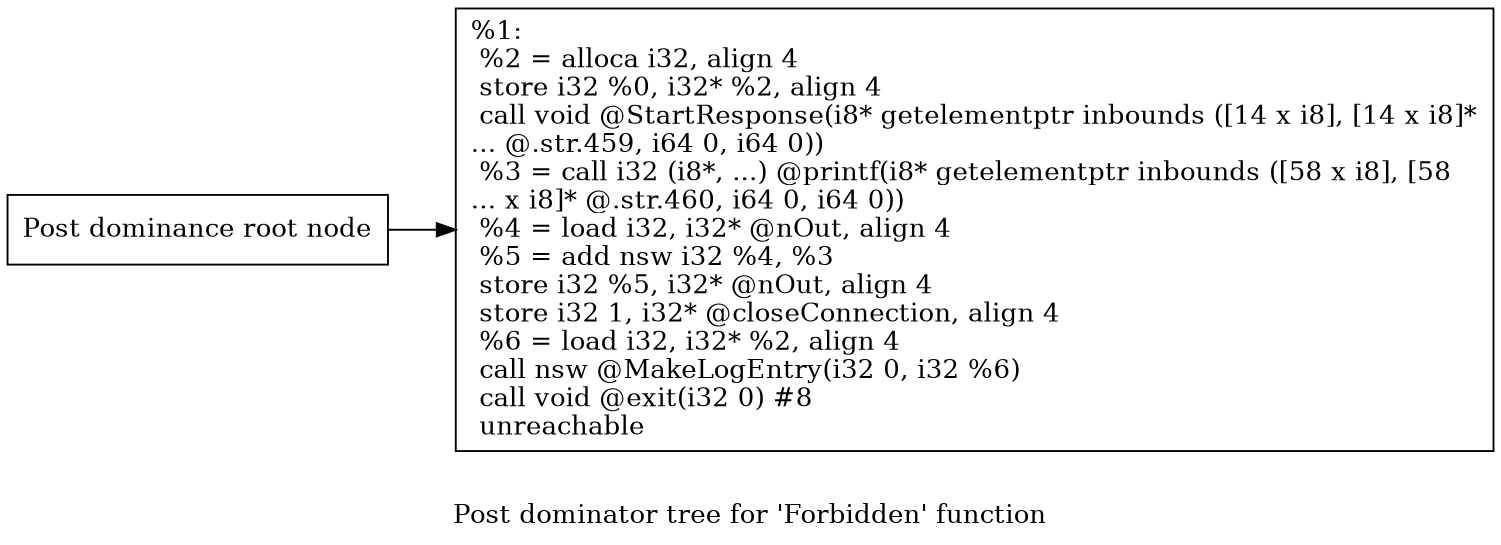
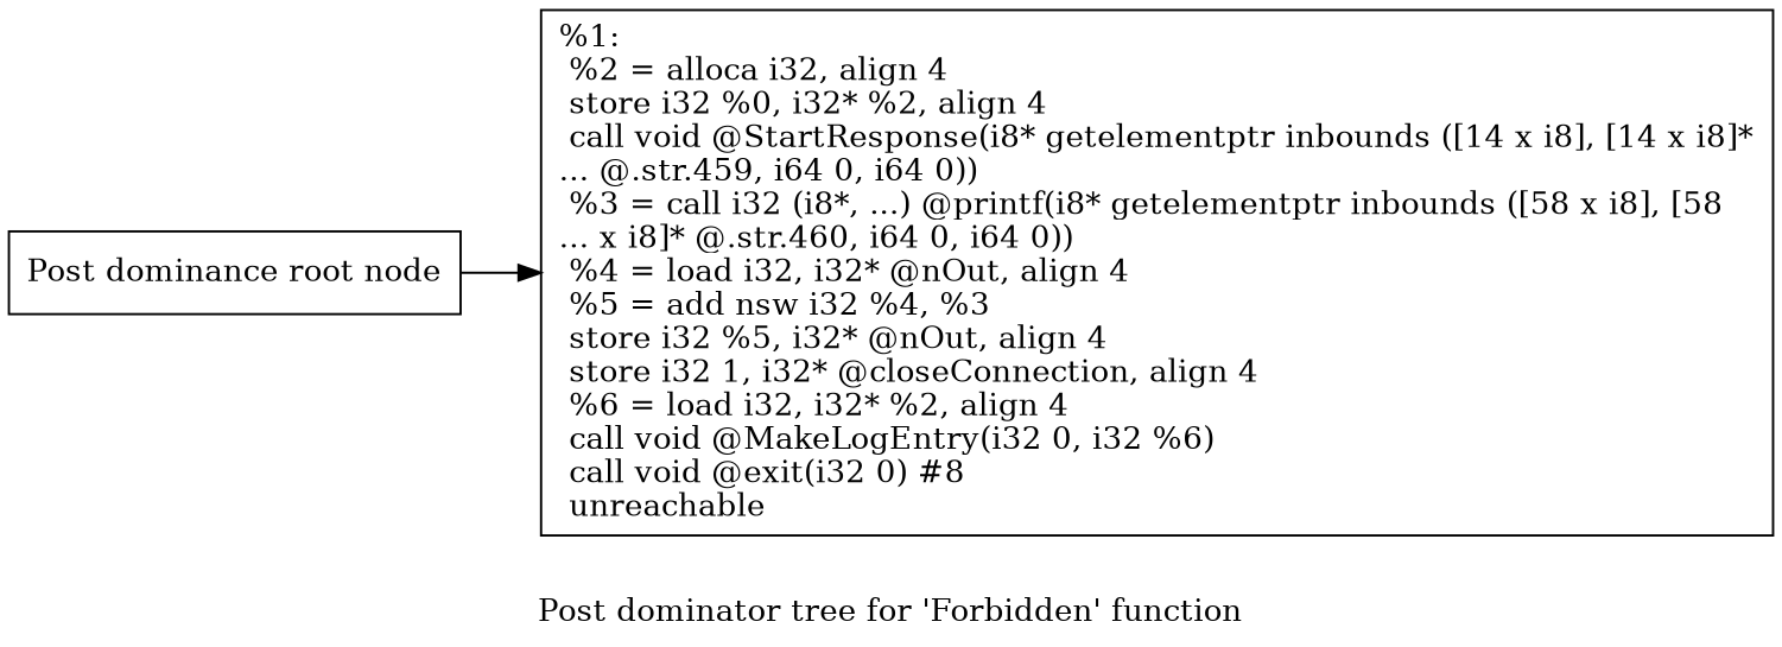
  digraph {
    label="Post dominator tree for 'Forbidden' function"
    rankdir=LR
    node [shape=record]
    n1 [label="{Post dominance root node}"]
-   n2 [label="{%1:\l  %2 = alloca i32, align 4\l  store i32 %0, i32* %2, align 4\l  call void @StartResponse(i8* getelementptr inbounds ([14 x i8], [14 x i8]*\l... @.str.459, i64 0, i64 0))\l  %3 = call i32 (i8*, ...) @printf(i8* getelementptr inbounds ([58 x i8], [58\l... x i8]* @.str.460, i64 0, i64 0))\l  %4 = load i32, i32* @nOut, align 4\l  %5 = add nsw i32 %4, %3\l  store i32 %5, i32* @nOut, align 4\l  store i32 1, i32* @closeConnection, align 4\l  %6 = load i32, i32* %2, align 4\l  call nsw @MakeLogEntry(i32 0, i32 %6)\l  call void @exit(i32 0) #8\l  unreachable\l}"]
+   n2 [label="{%1:\l  %2 = alloca i32, align 4\l  store i32 %0, i32* %2, align 4\l  call void @StartResponse(i8* getelementptr inbounds ([14 x i8], [14 x i8]*\l... @.str.459, i64 0, i64 0))\l  %3 = call i32 (i8*, ...) @printf(i8* getelementptr inbounds ([58 x i8], [58\l... x i8]* @.str.460, i64 0, i64 0))\l  %4 = load i32, i32* @nOut, align 4\l  %5 = add nsw i32 %4, %3\l  store i32 %5, i32* @nOut, align 4\l  store i32 1, i32* @closeConnection, align 4\l  %6 = load i32, i32* %2, align 4\l  call void @MakeLogEntry(i32 0, i32 %6)\l  call void @exit(i32 0) #8\l  unreachable\l}"]
    n1 -> n2
  }
